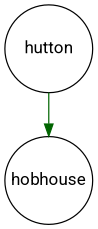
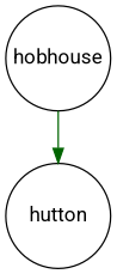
  digraph {
    fontname=Roboto
    node [fillcolor=white fixedsize=true shape=circle style=filled fontname=Roboto]
    hobhouse [height=1 width=1]
    hutton [height=1 width=1]
-   hutton -> hobhouse [arrowhead=normal color=darkgreen penwidth=1 fontname=Roboto]
+   hobhouse -> hutton [arrowhead=normal color=darkgreen penwidth=1 fontname=Roboto]
  }
